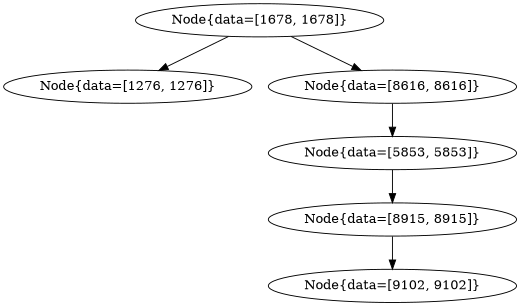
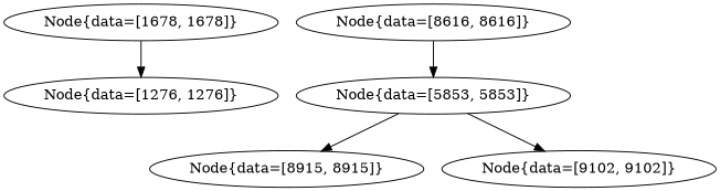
  digraph {
    n1 [label="Node{data=[1678, 1678]}"]
    n2 [label="Node{data=[1276, 1276]}"]
    n3 [label="Node{data=[8616, 8616]}"]
    n4 [label="Node{data=[5853, 5853]}"]
    n5 [label="Node{data=[8915, 8915]}"]
    n6 [label="Node{data=[9102, 9102]}"]
    n1 -> n2
-   n1 -> n3
    n3 -> n4
    n4 -> n5
-   n5 -> n6
+   n4 -> n6
  }
